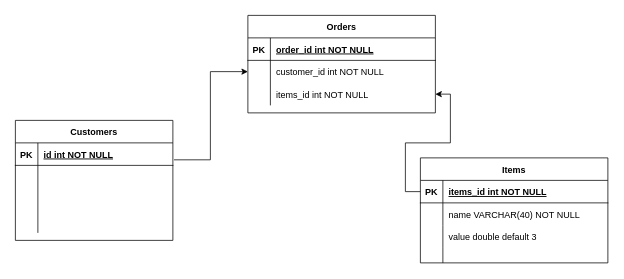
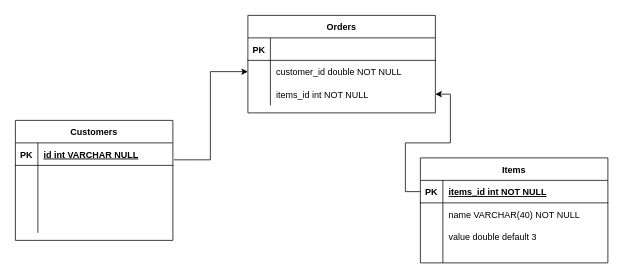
  <mxCell id="0" />
  <mxCell id="1" parent="0" />
  <mxCell id="2" value="Orders" style="shape=table;startSize=30;container=1;collapsible=1;childLayout=tableLayout;fixedRows=1;rowLines=0;fontStyle=1;align=center;resizeLast=1;" parent="1" vertex="1"><mxGeometry x="330" y="20" width="250" height="130" as="geometry" /></mxCell>
  <mxCell id="3" value="" style="shape=partialRectangle;collapsible=0;dropTarget=0;pointerEvents=0;fillColor=none;points=[[0,0.5],[1,0.5]];portConstraint=eastwest;top=0;left=0;right=0;bottom=1;" parent="2" vertex="1"><mxGeometry y="30" width="250" height="30" as="geometry" /></mxCell>
  <mxCell id="4" value="PK" style="shape=partialRectangle;overflow=hidden;connectable=0;fillColor=none;top=0;left=0;bottom=0;right=0;fontStyle=1;" parent="3" vertex="1"><mxGeometry width="30" height="30" as="geometry" /></mxCell>
- <mxCell id="5" value="order_id int NOT NULL " style="shape=partialRectangle;overflow=hidden;connectable=0;fillColor=none;top=0;left=0;bottom=0;right=0;align=left;spacingLeft=6;fontStyle=5;" parent="3" vertex="1"><mxGeometry x="30" width="220" height="30" as="geometry" /></mxCell>
  <mxCell id="6" value="" style="shape=partialRectangle;collapsible=0;dropTarget=0;pointerEvents=0;fillColor=none;points=[[0,0.5],[1,0.5]];portConstraint=eastwest;top=0;left=0;right=0;bottom=0;" parent="2" vertex="1"><mxGeometry y="60" width="250" height="30" as="geometry" /></mxCell>
- <mxCell id="7" value="customer_id int NOT NULL" style="shape=partialRectangle;overflow=hidden;connectable=0;fillColor=none;top=0;left=0;bottom=0;right=0;align=left;spacingLeft=6;" parent="6" vertex="1"><mxGeometry x="30" width="220" height="30" as="geometry" /></mxCell>
+ <mxCell id="7" value="customer_id double NOT NULL" style="shape=partialRectangle;overflow=hidden;connectable=0;fillColor=none;top=0;left=0;bottom=0;right=0;align=left;spacingLeft=6;" parent="6" vertex="1"><mxGeometry x="30" width="220" height="30" as="geometry" /></mxCell>
  <mxCell id="8" value="" style="shape=partialRectangle;collapsible=0;dropTarget=0;pointerEvents=0;fillColor=none;points=[[0,0.5],[1,0.5]];portConstraint=eastwest;top=0;left=0;right=0;bottom=0;" parent="2" vertex="1"><mxGeometry y="90" width="250" height="30" as="geometry" /></mxCell>
  <mxCell id="9" value="" style="shape=partialRectangle;overflow=hidden;connectable=0;fillColor=none;top=0;left=0;bottom=0;right=0;" parent="8" vertex="1"><mxGeometry width="30" height="30" as="geometry" /></mxCell>
  <mxCell id="10" value="items_id int NOT NULL" style="shape=partialRectangle;overflow=hidden;connectable=0;fillColor=none;top=0;left=0;bottom=0;right=0;align=left;spacingLeft=6;" parent="8" vertex="1"><mxGeometry x="30" width="220" height="30" as="geometry" /></mxCell>
  <mxCell id="11" value="Customers" style="shape=table;startSize=30;container=1;collapsible=1;childLayout=tableLayout;fixedRows=1;rowLines=0;fontStyle=1;align=center;resizeLast=1;" vertex="1" parent="1"><mxGeometry y="160" width="210" height="160.0" as="geometry" x="20" /></mxCell>
  <mxCell id="12" value="" style="shape=partialRectangle;collapsible=0;dropTarget=0;pointerEvents=0;fillColor=none;top=0;left=0;bottom=1;right=0;points=[[0,0.5],[1,0.5]];portConstraint=eastwest;" vertex="1" parent="11"><mxGeometry y="30" width="210" height="30" as="geometry" /></mxCell>
  <mxCell id="13" value="PK" style="shape=partialRectangle;connectable=0;fillColor=none;top=0;left=0;bottom=0;right=0;fontStyle=1;overflow=hidden;" vertex="1" parent="12"><mxGeometry width="30" height="30" as="geometry" /></mxCell>
- <mxCell id="14" value="id int NOT NULL" style="shape=partialRectangle;connectable=0;fillColor=none;top=0;left=0;bottom=0;right=0;align=left;spacingLeft=6;fontStyle=5;overflow=hidden;" vertex="1" parent="12"><mxGeometry x="30" width="180" height="30" as="geometry" /></mxCell>
+ <mxCell id="14" value="id int VARCHAR NULL" style="shape=partialRectangle;connectable=0;fillColor=none;top=0;left=0;bottom=0;right=0;align=left;spacingLeft=6;fontStyle=5;overflow=hidden;" vertex="1" parent="12"><mxGeometry x="30" width="180" height="30" as="geometry" /></mxCell>
  <mxCell id="15" value="" style="shape=partialRectangle;collapsible=0;dropTarget=0;pointerEvents=0;fillColor=none;top=0;left=0;bottom=0;right=0;points=[[0,0.5],[1,0.5]];portConstraint=eastwest;" vertex="1" parent="11"><mxGeometry y="60" width="210" height="30" as="geometry" /></mxCell>
  <mxCell id="16" value="" style="shape=partialRectangle;connectable=0;fillColor=none;top=0;left=0;bottom=0;right=0;editable=1;overflow=hidden;" vertex="1" parent="15"><mxGeometry width="30" height="30" as="geometry" /></mxCell>
  <mxCell id="17" value="" style="shape=partialRectangle;collapsible=0;dropTarget=0;pointerEvents=0;fillColor=none;top=0;left=0;bottom=0;right=0;points=[[0,0.5],[1,0.5]];portConstraint=eastwest;" vertex="1" parent="11"><mxGeometry y="90" width="210" height="30" as="geometry" /></mxCell>
  <mxCell id="18" value="" style="shape=partialRectangle;connectable=0;fillColor=none;top=0;left=0;bottom=0;right=0;editable=1;overflow=hidden;" vertex="1" parent="17"><mxGeometry width="30" height="30" as="geometry" /></mxCell>
  <mxCell id="19" value="" style="shape=partialRectangle;collapsible=0;dropTarget=0;pointerEvents=0;fillColor=none;top=0;left=0;bottom=0;right=0;points=[[0,0.5],[1,0.5]];portConstraint=eastwest;" vertex="1" parent="11"><mxGeometry y="120" width="210" height="30" as="geometry" /></mxCell>
  <mxCell id="20" value="" style="shape=partialRectangle;connectable=0;fillColor=none;top=0;left=0;bottom=0;right=0;editable=1;overflow=hidden;" vertex="1" parent="19"><mxGeometry width="30" height="30" as="geometry" /></mxCell>
  <mxCell id="21" value="" style="shape=partialRectangle;connectable=0;fillColor=none;top=0;left=0;bottom=0;right=0;align=left;spacingLeft=6;overflow=hidden;" vertex="1" parent="19"><mxGeometry x="30" width="180" height="30" as="geometry" /></mxCell>
  <mxCell id="22" value="Items" style="shape=table;startSize=30;container=1;collapsible=1;childLayout=tableLayout;fixedRows=1;rowLines=0;fontStyle=1;align=center;resizeLast=1;" vertex="1" parent="1"><mxGeometry x="560" y="210" width="250" height="140" as="geometry" /></mxCell>
  <mxCell id="23" value="" style="shape=partialRectangle;collapsible=0;dropTarget=0;pointerEvents=0;fillColor=none;top=0;left=0;bottom=1;right=0;points=[[0,0.5],[1,0.5]];portConstraint=eastwest;" vertex="1" parent="22"><mxGeometry y="30" width="250" height="30" as="geometry" /></mxCell>
  <mxCell id="24" value="PK" style="shape=partialRectangle;connectable=0;fillColor=none;top=0;left=0;bottom=0;right=0;fontStyle=1;overflow=hidden;" vertex="1" parent="23"><mxGeometry width="30" height="30" as="geometry" /></mxCell>
  <mxCell id="25" value="items_id int NOT NULL" style="shape=partialRectangle;connectable=0;fillColor=none;top=0;left=0;bottom=0;right=0;align=left;spacingLeft=6;fontStyle=5;overflow=hidden;" vertex="1" parent="23"><mxGeometry x="30" width="220" height="30" as="geometry" /></mxCell>
  <mxCell id="26" value="" style="shape=partialRectangle;collapsible=0;dropTarget=0;pointerEvents=0;fillColor=none;top=0;left=0;bottom=0;right=0;points=[[0,0.5],[1,0.5]];portConstraint=eastwest;" vertex="1" parent="22"><mxGeometry y="60" width="250" height="30" as="geometry" /></mxCell>
  <mxCell id="27" value="" style="shape=partialRectangle;connectable=0;fillColor=none;top=0;left=0;bottom=0;right=0;editable=1;overflow=hidden;" vertex="1" parent="26"><mxGeometry width="30" height="30" as="geometry" /></mxCell>
  <mxCell id="28" value="name VARCHAR(40) NOT NULL" style="shape=partialRectangle;connectable=0;fillColor=none;top=0;left=0;bottom=0;right=0;align=left;spacingLeft=6;overflow=hidden;" vertex="1" parent="26"><mxGeometry x="30" width="220" height="30" as="geometry" /></mxCell>
  <mxCell id="29" value="" style="shape=partialRectangle;collapsible=0;dropTarget=0;pointerEvents=0;fillColor=none;top=0;left=0;bottom=0;right=0;points=[[0,0.5],[1,0.5]];portConstraint=eastwest;" vertex="1" parent="22"><mxGeometry y="90" width="250" height="30" as="geometry" /></mxCell>
  <mxCell id="30" value="" style="shape=partialRectangle;connectable=0;fillColor=none;top=0;left=0;bottom=0;right=0;editable=1;overflow=hidden;" vertex="1" parent="29"><mxGeometry width="30" height="30" as="geometry" /></mxCell>
  <mxCell id="31" value="value double default 3" style="shape=partialRectangle;connectable=0;fillColor=none;top=0;left=0;bottom=0;right=0;align=left;spacingLeft=6;overflow=hidden;" vertex="1" parent="29"><mxGeometry x="30" width="220" height="30" as="geometry" /></mxCell>
  <mxCell id="32" value="" style="shape=partialRectangle;collapsible=0;dropTarget=0;pointerEvents=0;fillColor=none;top=0;left=0;bottom=0;right=0;points=[[0,0.5],[1,0.5]];portConstraint=eastwest;" vertex="1" parent="22"><mxGeometry y="120" width="250" height="20" as="geometry" /></mxCell>
  <mxCell id="33" value="" style="shape=partialRectangle;connectable=0;fillColor=none;top=0;left=0;bottom=0;right=0;editable=1;overflow=hidden;" vertex="1" parent="32"><mxGeometry width="30" height="20" as="geometry" /></mxCell>
  <mxCell id="34" value="" style="shape=partialRectangle;connectable=0;fillColor=none;top=0;left=0;bottom=0;right=0;align=left;spacingLeft=6;overflow=hidden;" vertex="1" parent="32"><mxGeometry x="30" width="220" height="20" as="geometry" /></mxCell>
  <mxCell id="35" style="edgeStyle=orthogonalEdgeStyle;rounded=0;orthogonalLoop=1;jettySize=auto;html=1;exitX=1.007;exitY=0.754;exitDx=0;exitDy=0;exitPerimeter=0;" edge="1" parent="1" source="12" target="6"><mxGeometry relative="1" as="geometry" /></mxCell>
  <mxCell id="36" style="edgeStyle=orthogonalEdgeStyle;rounded=0;orthogonalLoop=1;jettySize=auto;html=1;" edge="1" parent="1" source="23" target="8"><mxGeometry relative="1" as="geometry" /></mxCell>
